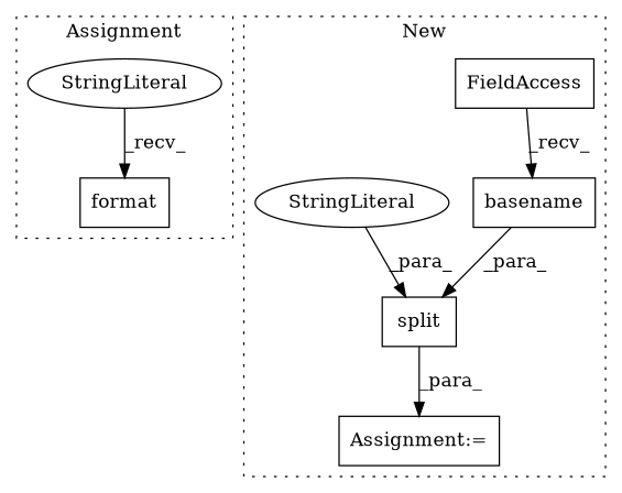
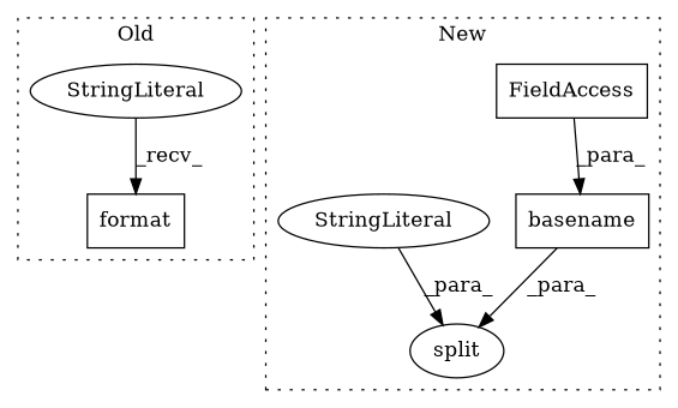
  digraph {
    node [a=32 shape=box]
    n1 [l="7,1" label=format s="452,521"]
    n2 [a=45 l=56 label=StringLiteral s=395 shape=ellipse]
    n3 [l="9,1" label=basename s="533,546"]
    n4 [a=22 l=7 label=FieldAccess s=525]
-   n5 [a=7 l=1 label="Assignment:=" s=524]
-   n6 [l="6,1" label=split s="548,557"]
+   n6 [l="6,1" label=split s="548,557" shape=ellipse]
    n7 [a=45 l=3 label=StringLiteral s=554 shape=ellipse]
    subgraph cluster_1 {
-     label=Assignment
+     label=Old
      style=dotted
      n1
      n2
    }
    subgraph cluster_2 {
      label=New
      style=dotted
      n3
      n4
-     n5
      n6
      n7
    }
    n2 -> n1 [label=_recv_]
    n3 -> n6 [label=_para_]
-   n4 -> n3 [label=_recv_]
-   n6 -> n5 [label=_para_]
+   n4 -> n3 [label=_para_]
    n7 -> n6 [label=_para_]
  }
